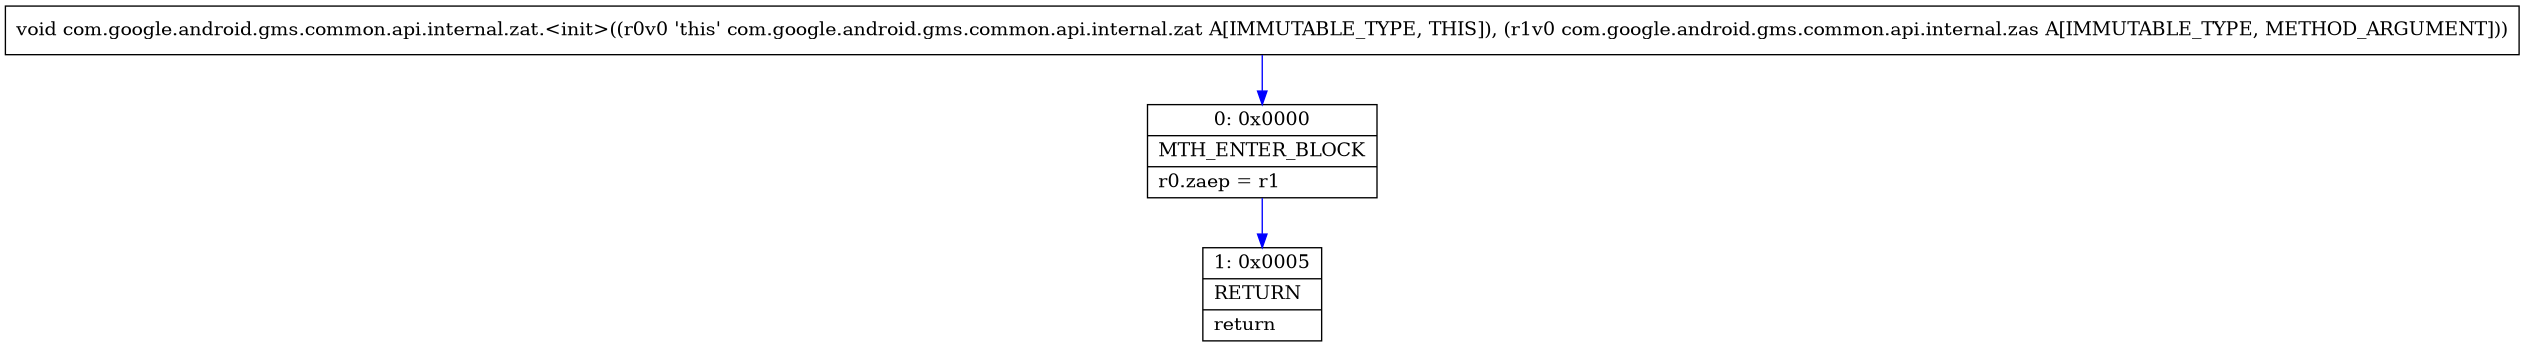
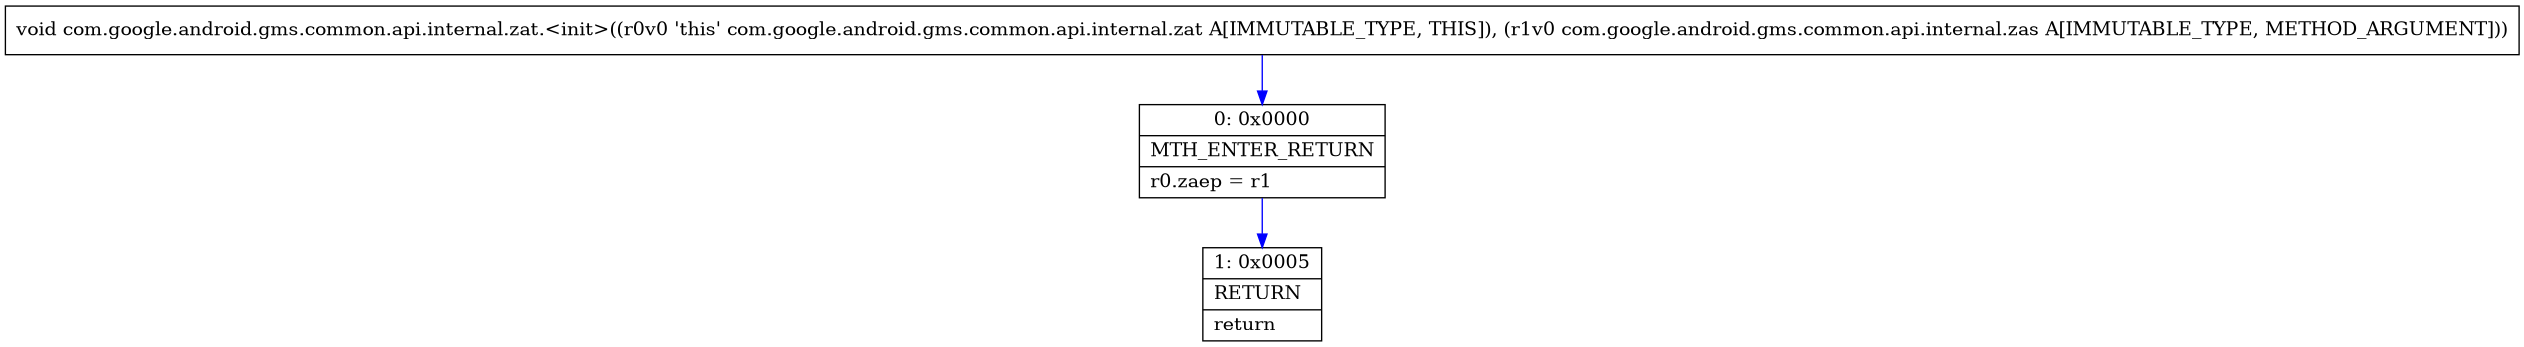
  digraph {
    node [shape=record]
    edge [color=blue]
-   n1 [label="{0\:\ 0x0000|MTH_ENTER_BLOCK\l|r0.zaep = r1\l}"]
+   n1 [label="{0\:\ 0x0000|MTH_ENTER_RETURN\l|r0.zaep = r1\l}"]
    n2 [label="{1\:\ 0x0005|RETURN\l|return\l}"]
    n3 [label="{void com.google.android.gms.common.api.internal.zat.\<init\>((r0v0 'this' com.google.android.gms.common.api.internal.zat A[IMMUTABLE_TYPE, THIS]), (r1v0 com.google.android.gms.common.api.internal.zas A[IMMUTABLE_TYPE, METHOD_ARGUMENT])) }"]
    n1 -> n2
    n3 -> n1
  }
